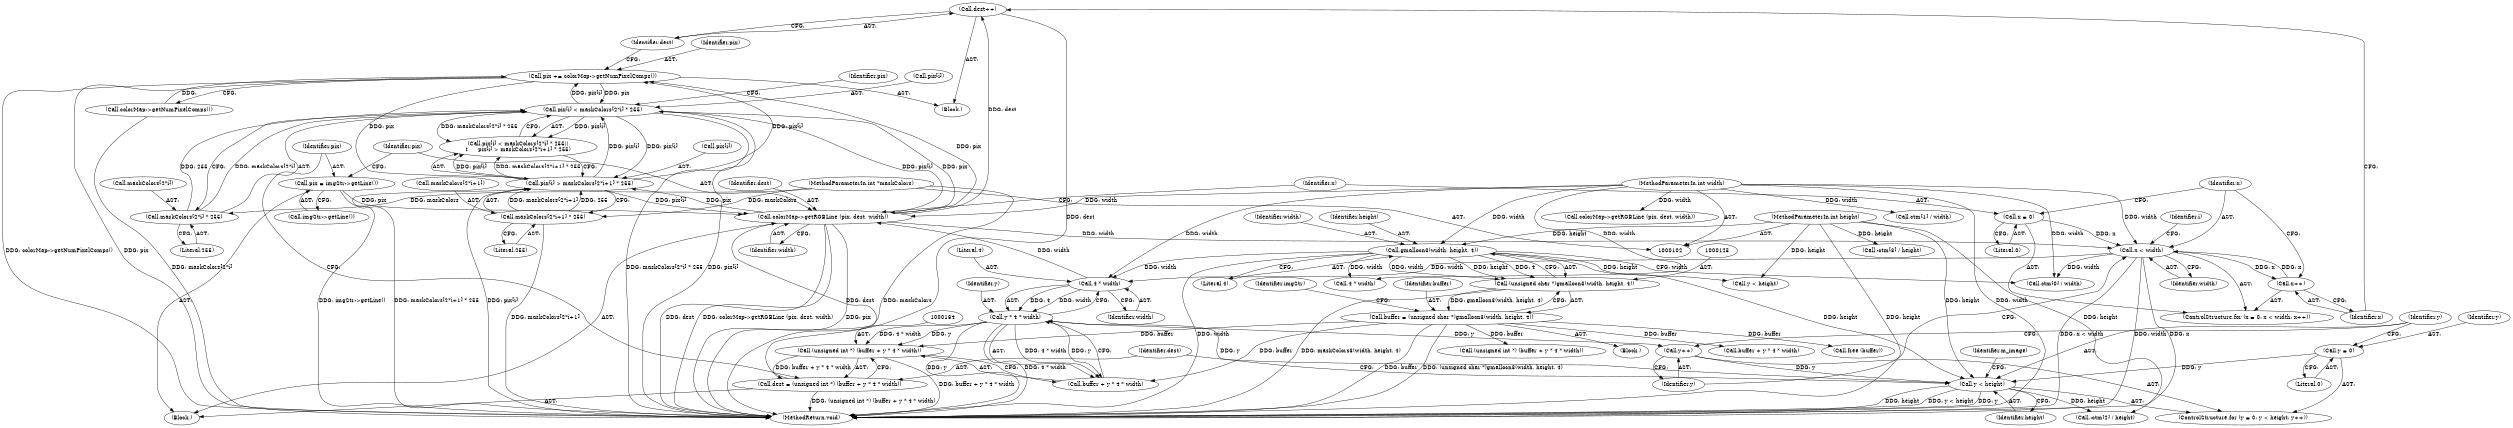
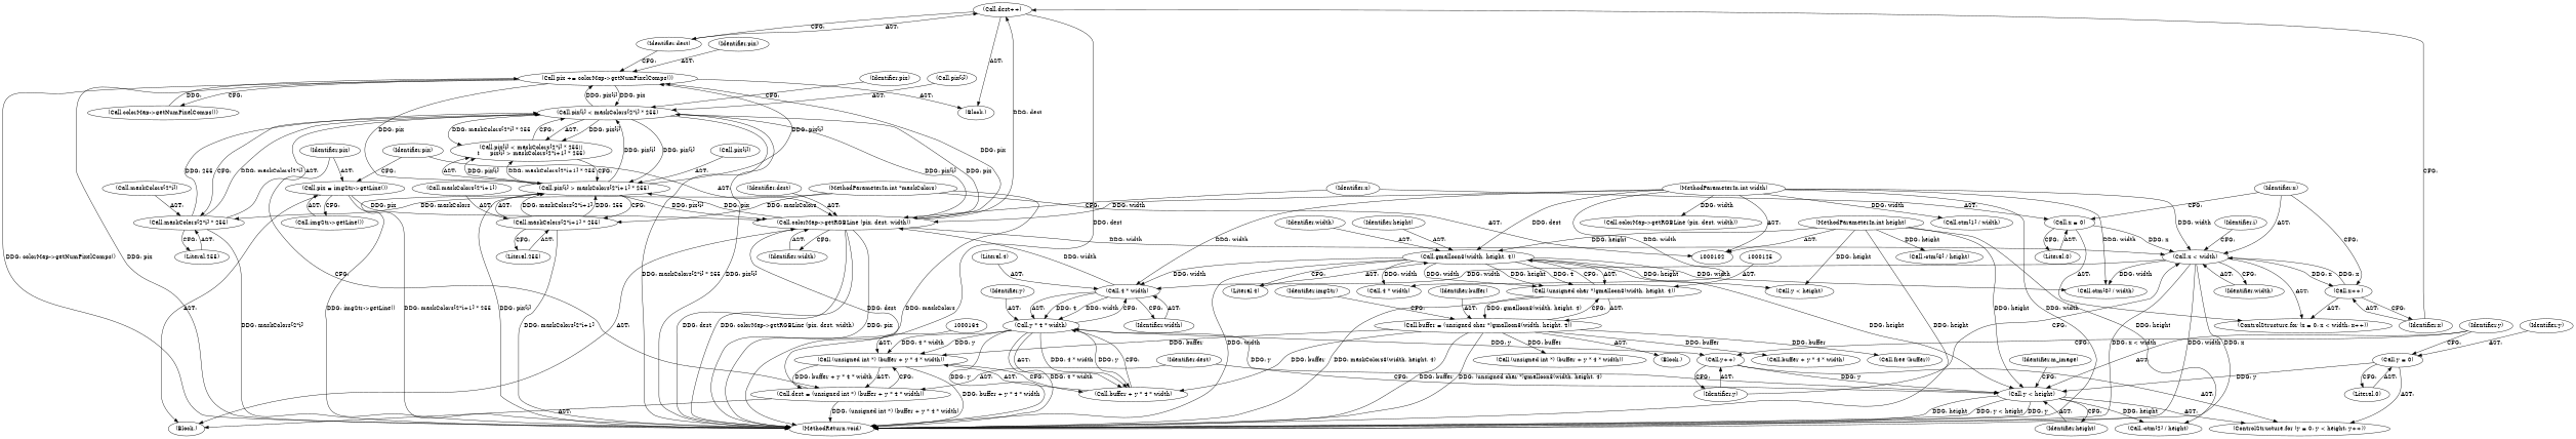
  digraph {
    n1 [label="(Call,dest++)"]
    n2 [label="(Identifier,dest)"]
    n3 [label="(Block,)"]
    n4 [label="(MethodReturn,void)"]
    n5 [label="(Call,pix += colorMap->getNumPixelComps())"]
    n6 [label="(Call,colorMap->getRGBLine (pix, dest, width))"]
    n7 [label="(Call,pix[i] < maskColors[2*i] * 255)"]
    n8 [label="(Call,pix[i] > maskColors[2*i+1] * 255)"]
    n9 [label="(Call,x < width)"]
    n10 [label="(Block,)"]
    n11 [label="(Identifier,width)"]
    n12 [label="(Call,maskColors[2*i] * 255)"]
    n13 [label="(Call,pix[i] < maskColors[2*i] * 255||\n\t      pix[i] > maskColors[2*i+1] * 255)"]
    n14 [label="(Call,colorMap->getNumPixelComps())"]
    n15 [label="(Call,maskColors[2*i+1] * 255)"]
    n16 [label="(Call,4 * width)"]
    n17 [label="(Call,ctm[0] / width)"]
    n18 [label="(Call,x++)"]
    n19 [label="(ControlStructure,for (x = 0; x < width; x++))"]
    n20 [label="(Identifier,width)"]
    n21 [label="(Literal,255)"]
    n22 [label="(Literal,255)"]
    n23 [label="(MethodParameterIn,int *maskColors)"]
    1000102
    n25 [label="(Call,pix = imgStr->getLine())"]
    n26 [label="(Call,imgStr->getLine())"]
    n27 [label="(Call,dest = (unsigned int *) (buffer + y * 4 * width))"]
    n28 [label="(Call,(unsigned int *) (buffer + y * 4 * width))"]
    n29 [label="(Call,buffer + y * 4 * width)"]
    n30 [label="(Call,y * 4 * width)"]
    n31 [label="(Call,buffer = (unsigned char *)gmallocn3(width, height, 4))"]
    n32 [label="(Call,(unsigned char *)gmallocn3(width, height, 4))"]
    n33 [label="(Call,(unsigned int *) (buffer + y * 4 * width))"]
    n34 [label="(Block,)"]
    n35 [label="(Call,buffer + y * 4 * width)"]
    n36 [label="(Call,free (buffer))"]
    n37 [label="(Call,gmallocn3(width, height, 4))"]
    n38 [label="(Call,y < height)"]
    n39 [label="(Literal,4)"]
    n40 [label="(Call,y < height)"]
    n41 [label="(Call,4 * width)"]
    n42 [label="(Call,-ctm[2] / height)"]
    n43 [label="(ControlStructure,for (y = 0; y < height; y++))"]
    n44 [label="(Identifier,height)"]
    n45 [label="(Identifier,width)"]
    n46 [label="(MethodParameterIn,int width)"]
    n47 [label="(Call,colorMap->getRGBLine (pix, dest, width))"]
    n48 [label="(Call,ctm[1] / width)"]
    n49 [label="(MethodParameterIn,int height)"]
    n50 [label="(Call,-ctm[3] / height)"]
    n51 [label="(Call,y++)"]
    n52 [label="(Identifier,y)"]
    n53 [label="(Call,y = 0)"]
    n54 [label="(Literal,0)"]
    n55 [label="(Identifier,x)"]
    n56 [label="(Call,x = 0)"]
    n57 [label="(Literal,0)"]
    n58 [label="(Identifier,pix)"]
    n59 [label="(Identifier,pix)"]
    n60 [label="(Identifier,dest)"]
    n61 [label="(Call,pix[i])"]
    n62 [label="(Identifier,y)"]
    n63 [label="(Call,pix[i])"]
    n64 [label="(Identifier,y)"]
    n65 [label="(Identifier,x)"]
    n66 [label="(Identifier,width)"]
    n67 [label="(Identifier,dest)"]
    n68 [label="(Literal,4)"]
    n69 [label="(Identifier,imgStr)"]
    n70 [label="(Identifier,i)"]
    n71 [label="(Identifier,y)"]
    n72 [label="(Identifier,pix)"]
    n73 [label="(Identifier,buffer)"]
    n74 [label="(Identifier,height)"]
    n75 [label="(Call,maskColors[2*i])"]
    n76 [label="(Identifier,m_image)"]
    n77 [label="(Identifier,pix)"]
    n78 [label="(Identifier,x)"]
    n79 [label="(Call,maskColors[2*i+1])"]
    1000164
    1000125
    n1 -> n2 [label="CFG: "]
    n1 -> n3 [label="AST: "]
    n1 -> n4 [label="DDG: dest"]
    n2 -> n1 [label="AST: "]
    n2 -> n5 [label="CFG: "]
    n5 -> n3 [label="AST: "]
    n5 -> n4 [label="DDG: colorMap->getNumPixelComps()"]
    n5 -> n4 [label="DDG: pix"]
    n5 -> n7 [label="DDG: pix"]
    n5 -> n8 [label="DDG: pix"]
    n5 -> n14 [label="CFG: "]
    n6 -> n1 [label="DDG: dest"]
    n6 -> n4 [label="DDG: pix"]
    n6 -> n4 [label="DDG: dest"]
    n6 -> n4 [label="DDG: colorMap->getRGBLine (pix, dest, width)"]
    n6 -> n5 [label="DDG: pix"]
    n6 -> n7 [label="DDG: pix"]
    n6 -> n8 [label="DDG: pix"]
    n6 -> n9 [label="DDG: width"]
    n6 -> n10 [label="AST: "]
    n6 -> n11 [label="CFG: "]
    n7 -> n4 [label="DDG: maskColors[2*i] * 255"]
    n7 -> n4 [label="DDG: pix[i]"]
    n7 -> n5 [label="DDG: pix[i]"]
    n7 -> n6 [label="DDG: pix[i]"]
    n7 -> n8 [label="DDG: pix[i]"]
    n7 -> n12 [label="CFG: "]
    n7 -> n13 [label="AST: "]
    n7 -> n13 [label="DDG: pix[i]"]
    n7 -> n13 [label="DDG: maskColors[2*i] * 255"]
    n8 -> n4 [label="DDG: maskColors[2*i+1] * 255"]
    n8 -> n4 [label="DDG: pix[i]"]
    n8 -> n5 [label="DDG: pix[i]"]
    n8 -> n6 [label="DDG: pix[i]"]
    n8 -> n7 [label="DDG: pix[i]"]
    n8 -> n13 [label="AST: "]
    n8 -> n13 [label="DDG: pix[i]"]
    n8 -> n13 [label="DDG: maskColors[2*i+1] * 255"]
    n8 -> n15 [label="CFG: "]
    n9 -> n4 [label="DDG: width"]
    n9 -> n4 [label="DDG: x"]
    n9 -> n4 [label="DDG: x < width"]
    n9 -> n16 [label="DDG: width"]
    n9 -> n17 [label="DDG: width"]
    n9 -> n18 [label="DDG: x"]
    n9 -> n19 [label="AST: "]
    n9 -> n20 [label="CFG: "]
    n11 -> n6 [label="AST: "]
-   n14 -> n4 [label="DDG: maskColors[2*i]"]
+   n12 -> n4 [label="DDG: maskColors[2*i]"]
    n12 -> n7 [label="AST: "]
    n12 -> n7 [label="DDG: maskColors[2*i]"]
    n12 -> n7 [label="DDG: 255"]
    n12 -> n21 [label="CFG: "]
    n13 -> n7 [label="CFG: "]
    n13 -> n8 [label="CFG: "]
    n14 -> n5 [label="DDG: "]
    n15 -> n4 [label="DDG: maskColors[2*i+1]"]
    n15 -> n8 [label="AST: "]
    n15 -> n8 [label="DDG: maskColors[2*i+1]"]
    n15 -> n8 [label="DDG: 255"]
    n15 -> n22 [label="CFG: "]
    n16 -> n6 [label="DDG: width"]
    n16 -> n30 [label="AST: "]
    n16 -> n30 [label="DDG: 4"]
    n16 -> n30 [label="DDG: width"]
    n16 -> n45 [label="CFG: "]
    n18 -> n9 [label="DDG: x"]
    n18 -> n19 [label="AST: "]
    n18 -> n55 [label="CFG: "]
    n20 -> n9 [label="AST: "]
    n21 -> n12 [label="AST: "]
    n22 -> n15 [label="AST: "]
    n23 -> n4 [label="DDG: maskColors"]
    n23 -> n12 [label="DDG: maskColors"]
    n23 -> n15 [label="DDG: maskColors"]
    n23 -> 1000102 [label="AST: "]
    n25 -> n4 [label="DDG: imgStr->getLine()"]
    n25 -> n6 [label="DDG: pix"]
    n25 -> n10 [label="AST: "]
    n25 -> n26 [label="CFG: "]
    n26 -> n25 [label="AST: "]
    n27 -> n4 [label="DDG: (unsigned int *) (buffer + y * 4 * width)"]
    n27 -> n6 [label="DDG: dest"]
    n27 -> n10 [label="AST: "]
    n27 -> n28 [label="CFG: "]
    n28 -> n4 [label="DDG: buffer + y * 4 * width"]
    n28 -> n27 [label="AST: "]
    n28 -> n27 [label="DDG: buffer + y * 4 * width"]
    n28 -> n29 [label="CFG: "]
    n29 -> n28 [label="AST: "]
    n29 -> n30 [label="CFG: "]
    n30 -> n4 [label="DDG: y"]
    n30 -> n4 [label="DDG: 4 * width"]
    n30 -> n16 [label="CFG: "]
    n30 -> n28 [label="DDG: y"]
    n30 -> n28 [label="DDG: 4 * width"]
    n30 -> n29 [label="AST: "]
    n30 -> n29 [label="DDG: y"]
    n30 -> n29 [label="DDG: 4 * width"]
    n30 -> n51 [label="DDG: y"]
    n31 -> n4 [label="DDG: buffer"]
    n31 -> n4 [label="DDG: (unsigned char *)gmallocn3(width, height, 4)"]
    n31 -> n28 [label="DDG: buffer"]
    n31 -> n29 [label="DDG: buffer"]
    n31 -> n32 [label="CFG: "]
    n31 -> n33 [label="DDG: buffer"]
    n31 -> n34 [label="AST: "]
    n31 -> n35 [label="DDG: buffer"]
    n31 -> n36 [label="DDG: buffer"]
    n32 -> n4 [label="DDG: maskColors3(width, height, 4)"]
    n32 -> n31 [label="AST: "]
    n32 -> n31 [label="DDG: gmallocn3(width, height, 4)"]
    n32 -> n37 [label="CFG: "]
    n37 -> n4 [label="DDG: width"]
    n37 -> n16 [label="DDG: width"]
-   n37 -> n17 [label="CFG: width"]
+   n37 -> n17 [label="DDG: width"]
    n37 -> n32 [label="AST: "]
    n37 -> n32 [label="DDG: width"]
    n37 -> n32 [label="DDG: height"]
    n37 -> n32 [label="DDG: 4"]
    n37 -> n38 [label="DDG: height"]
    n37 -> n39 [label="CFG: "]
    n37 -> n40 [label="DDG: height"]
    n37 -> n41 [label="DDG: width"]
    n38 -> n4 [label="DDG: height"]
    n38 -> n4 [label="DDG: y < height"]
    n38 -> n4 [label="DDG: y"]
    n38 -> n30 [label="DDG: y"]
    n38 -> n42 [label="DDG: height"]
    n38 -> n43 [label="AST: "]
    n38 -> n44 [label="CFG: "]
    n39 -> n37 [label="AST: "]
    n44 -> n38 [label="AST: "]
    n45 -> n16 [label="AST: "]
    n46 -> n4 [label="DDG: width"]
    n46 -> n6 [label="DDG: width"]
    n46 -> n9 [label="DDG: width"]
    n46 -> n16 [label="DDG: width"]
    n46 -> n17 [label="DDG: width"]
    n46 -> 1000102 [label="AST: "]
-   n46 -> n37 [label="DDG: width"]
+   n46 -> n37 [label="DDG: dest"]
    n46 -> n41 [label="DDG: width"]
    n46 -> n47 [label="DDG: width"]
    n46 -> n48 [label="DDG: width"]
    n49 -> n4 [label="DDG: height"]
    n49 -> 1000102 [label="AST: "]
    n49 -> n37 [label="DDG: height"]
    n49 -> n38 [label="DDG: height"]
    n49 -> n40 [label="DDG: height"]
    n49 -> n42 [label="DDG: height"]
    n49 -> n50 [label="DDG: height"]
    n51 -> n38 [label="DDG: y"]
    n51 -> n43 [label="AST: "]
    n51 -> n52 [label="CFG: "]
    n52 -> n9 [label="CFG: "]
    n52 -> n51 [label="AST: "]
    n53 -> n38 [label="DDG: y"]
    n53 -> n43 [label="AST: "]
    n53 -> n54 [label="CFG: "]
    n54 -> n53 [label="AST: "]
    n55 -> n1 [label="CFG: "]
    n55 -> n18 [label="AST: "]
    n56 -> n9 [label="DDG: x"]
    n56 -> n19 [label="AST: "]
    n56 -> n57 [label="CFG: "]
    n57 -> n56 [label="AST: "]
    n58 -> n7 [label="CFG: "]
    n59 -> n6 [label="AST: "]
    n59 -> n25 [label="CFG: "]
    n60 -> n27 [label="AST: "]
    n60 -> n38 [label="CFG: "]
    n61 -> n7 [label="AST: "]
    n62 -> n53 [label="AST: "]
    n63 -> n8 [label="AST: "]
    n64 -> n38 [label="AST: "]
    n64 -> n51 [label="CFG: "]
    n64 -> n53 [label="CFG: "]
    n65 -> n9 [label="AST: "]
    n65 -> n18 [label="CFG: "]
    n65 -> n56 [label="CFG: "]
    n66 -> n37 [label="AST: "]
    n67 -> n6 [label="AST: "]
    n68 -> n16 [label="AST: "]
    n69 -> n31 [label="CFG: "]
    n70 -> n9 [label="CFG: "]
    n71 -> n30 [label="AST: "]
    n72 -> n25 [label="AST: "]
    n72 -> n27 [label="CFG: "]
    n73 -> n31 [label="AST: "]
    n74 -> n37 [label="AST: "]
    n75 -> n12 [label="AST: "]
    n76 -> n38 [label="CFG: "]
    n77 -> n5 [label="AST: "]
    n78 -> n6 [label="CFG: "]
    n78 -> n56 [label="AST: "]
    n79 -> n15 [label="AST: "]
    1000164 -> n28 [label="AST: "]
    1000125 -> n32 [label="AST: "]
  }
